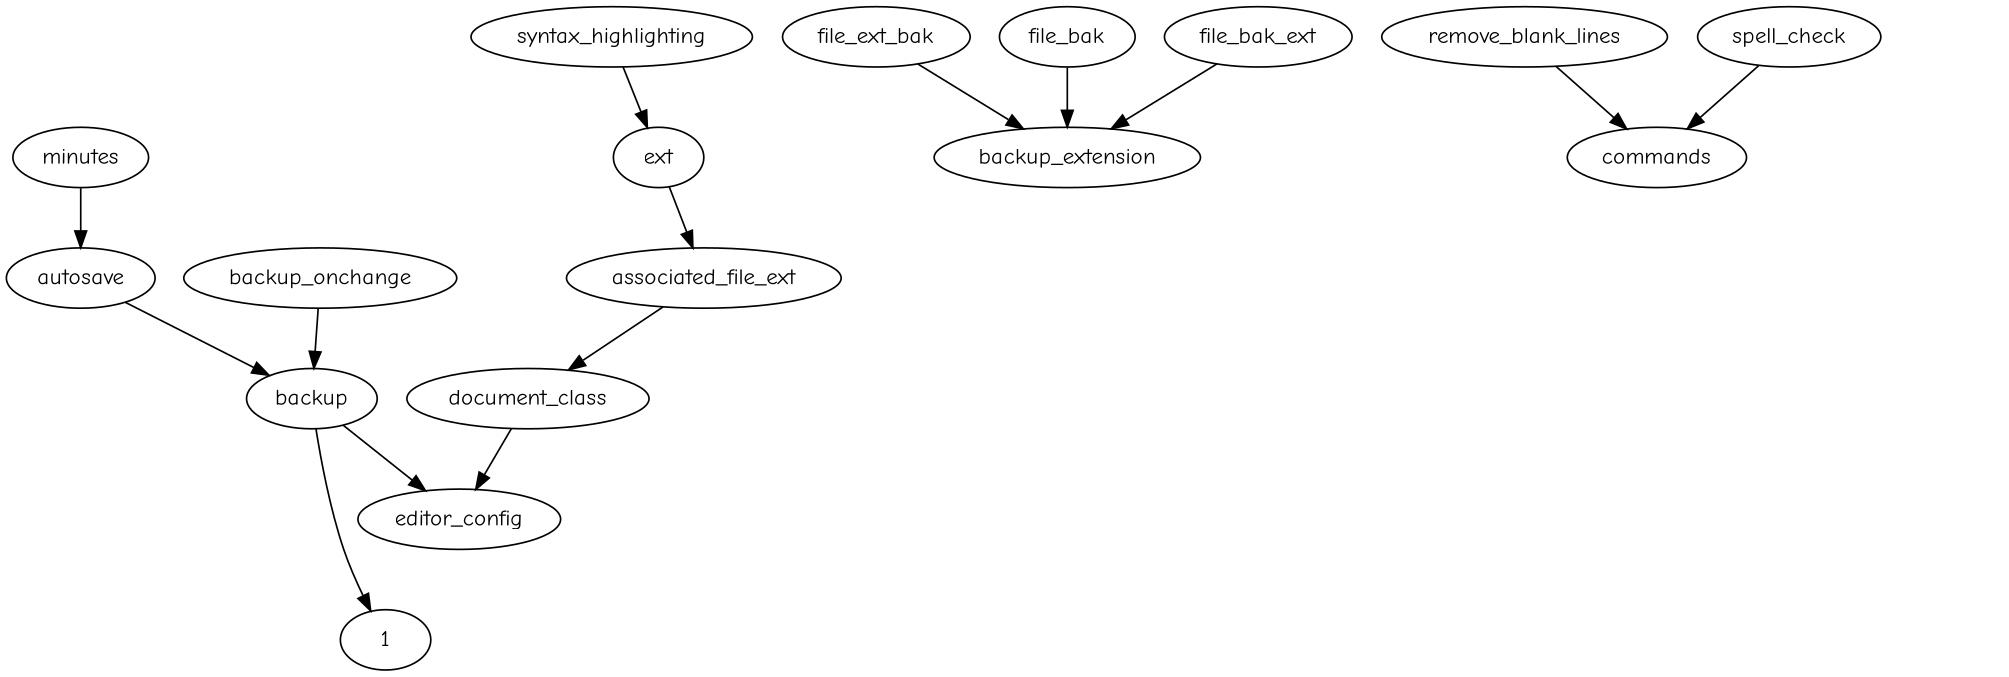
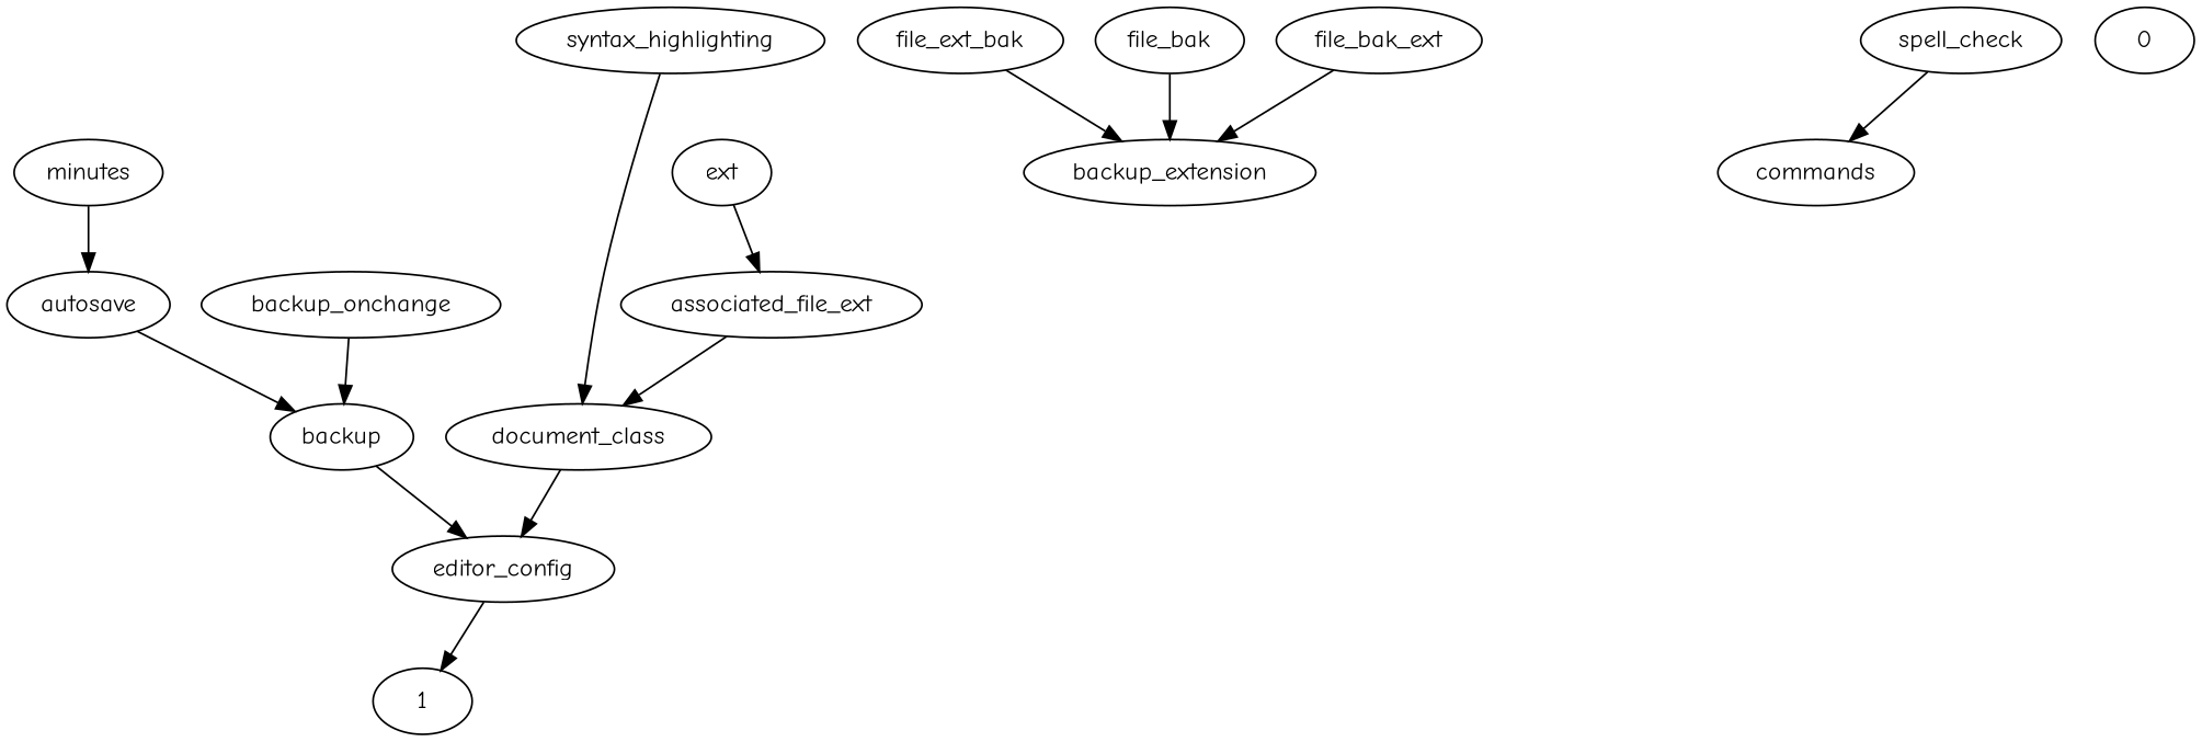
  digraph {
    fontname="Comic Neue"
    node [fontname="Comic Neue"]
    edge [fontname="Comic Neue"]
    editor_config
    1
    file_ext_bak
    backup_extension
    minutes
    autosave
    backup
    backup_onchange
    associated_file_ext
    document_class
    syntax_highlighting
-   remove_blank_lines
    commands
    spell_check
+   0
    ext
    file_bak
    file_bak_ext
-   backup -> 1
+   editor_config -> 1
    file_ext_bak -> backup_extension
    minutes -> autosave
    autosave -> backup
    backup -> editor_config
    backup_onchange -> backup
    associated_file_ext -> document_class
    document_class -> editor_config
-   syntax_highlighting -> ext
-   remove_blank_lines -> commands
+   syntax_highlighting -> document_class
    spell_check -> commands
    ext -> associated_file_ext
    file_bak -> backup_extension
    file_bak_ext -> backup_extension
  }
